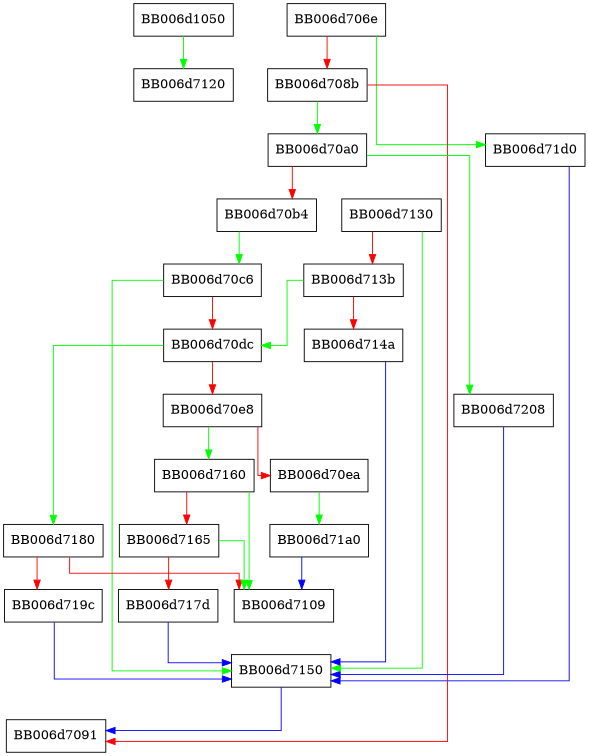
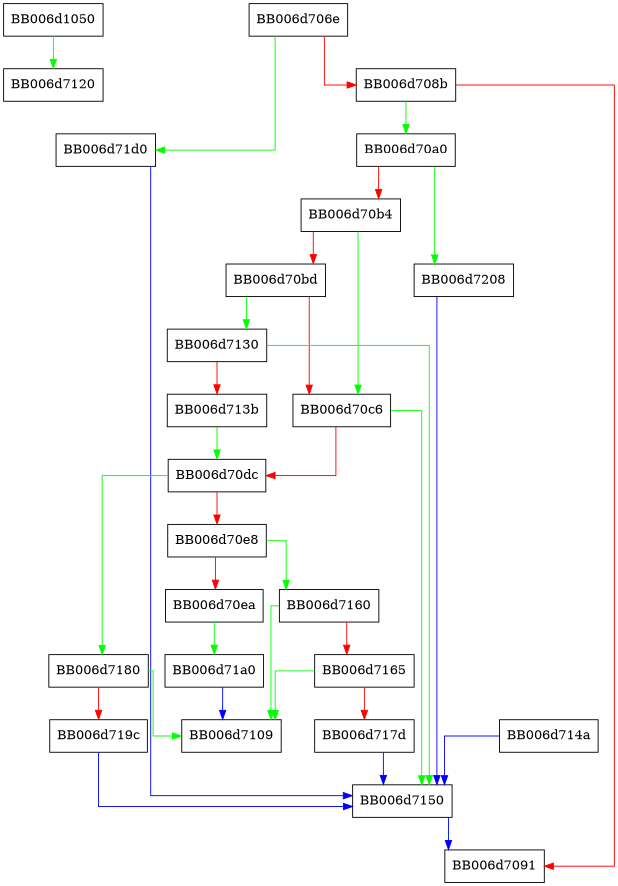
  digraph {
    splines=ortho
    node [shape=box]
    edge [color=green]
    n1 [label=BB006d1050]
    BB006d7120
    BB006d706e
    BB006d71d0
    BB006d708b
    BB006d7150
    BB006d7091
    BB006d70a0
    BB006d7208
    BB006d70b4
    BB006d70c6
+   BB006d70bd
    BB006d70dc
    BB006d7130
    BB006d7180
    BB006d70e8
    BB006d713b
    BB006d714a
    BB006d7109
    BB006d719c
    BB006d7160
    BB006d70ea
    BB006d7165
    BB006d71a0
    BB006d717d
    n1 -> BB006d7120
    BB006d706e -> BB006d71d0
    BB006d706e -> BB006d708b [color=red]
    BB006d71d0 -> BB006d7150 [color=blue]
    BB006d708b -> BB006d7091 [color=red]
    BB006d708b -> BB006d70a0
    BB006d7150 -> BB006d7091 [color=blue]
    BB006d70a0 -> BB006d7208
    BB006d70a0 -> BB006d70b4 [color=red]
    BB006d7208 -> BB006d7150 [color=blue]
    BB006d70b4 -> BB006d70c6
+   BB006d70b4 -> BB006d70bd [color=red]
    BB006d70c6 -> BB006d7150
    BB006d70c6 -> BB006d70dc [color=red]
+   BB006d70bd -> BB006d70c6 [color=red]
+   BB006d70bd -> BB006d7130
    BB006d70dc -> BB006d7180
    BB006d70dc -> BB006d70e8 [color=red]
    BB006d7130 -> BB006d7150
    BB006d7130 -> BB006d713b [color=red]
-   BB006d7180 -> BB006d7109 [color=red]
+   BB006d7180 -> BB006d7109
    BB006d7180 -> BB006d719c [color=red]
    BB006d70e8 -> BB006d7160
    BB006d70e8 -> BB006d70ea [color=red]
    BB006d713b -> BB006d70dc
-   BB006d713b -> BB006d714a [color=red]
    BB006d714a -> BB006d7150 [color=blue]
    BB006d719c -> BB006d7150 [color=blue]
    BB006d7160 -> BB006d7109
    BB006d7160 -> BB006d7165 [color=red]
    BB006d70ea -> BB006d71a0
    BB006d7165 -> BB006d7109
    BB006d7165 -> BB006d717d [color=red]
    BB006d71a0 -> BB006d7109 [color=blue]
    BB006d717d -> BB006d7150 [color=blue]
  }
